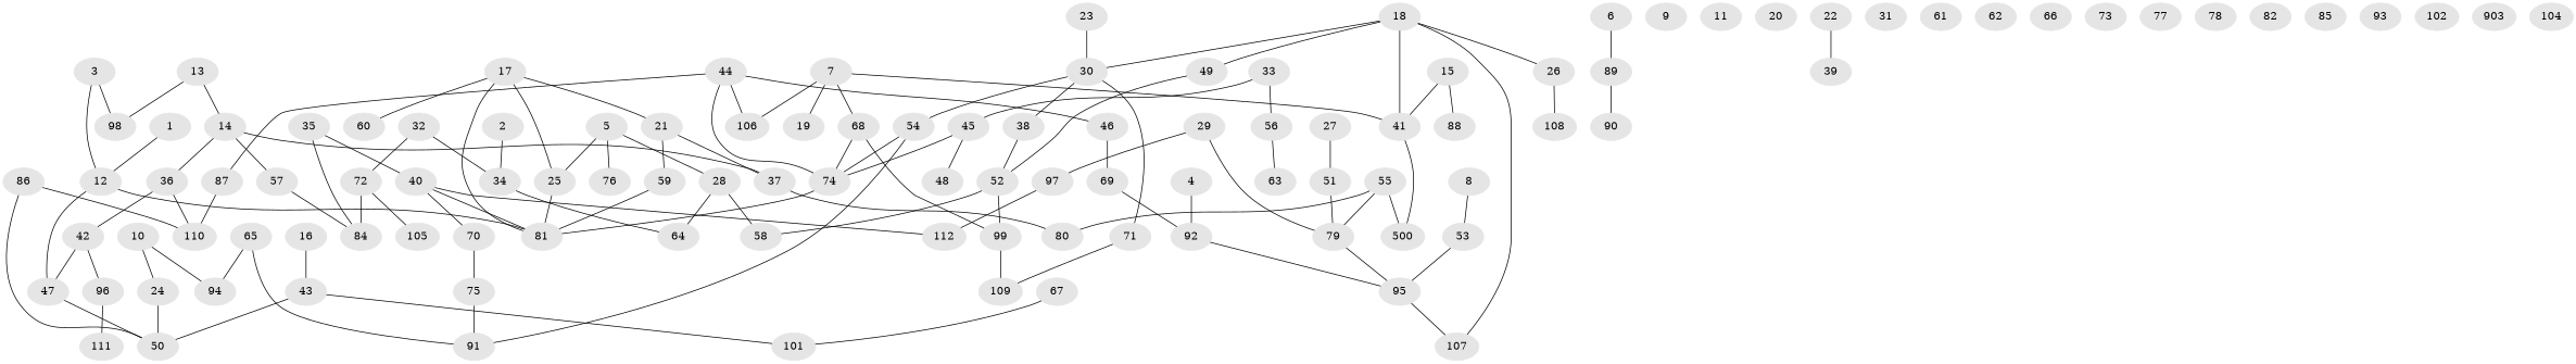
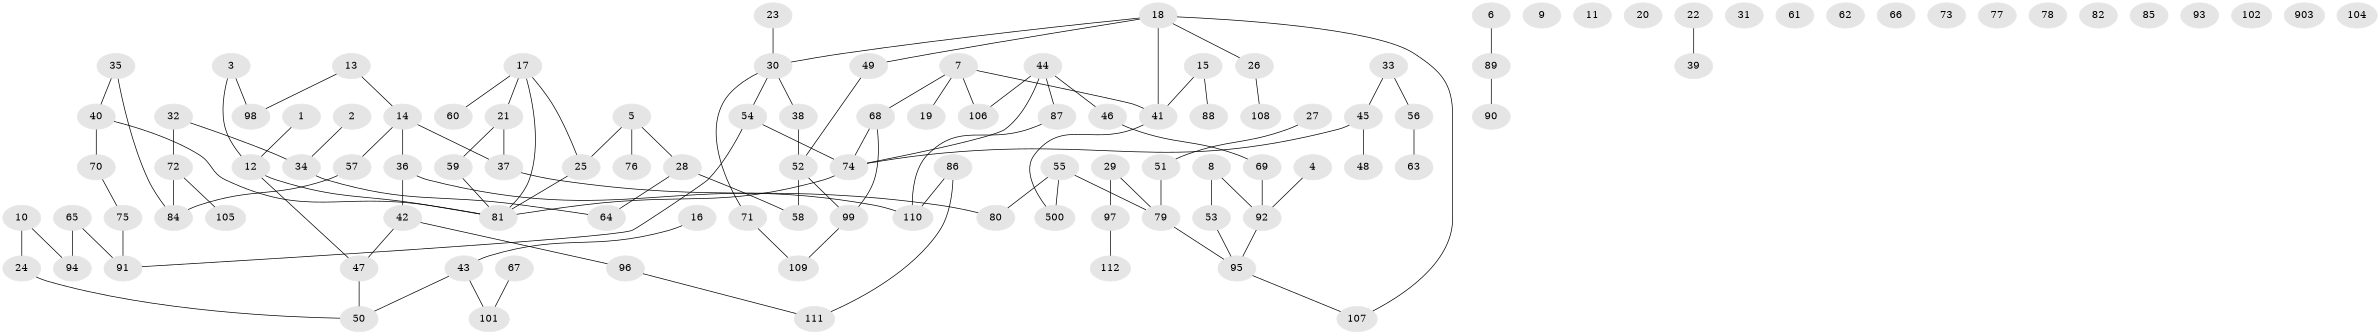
  graph {
    node [color=gray90 style=filled]
    1
    12
    10
    24
    94
    2
    34
    64
    3
    98
    47
    81
    4
    92
    95
    5
    25
    28
    76
    58
    6
    89
    90
    7
    19
    41
    68
    106
    n29 [label=500]
    74
    99
    8
    53
    9
    50
    11
    13
    14
    36
    37
    57
    42
    110
    80
    84
    15
    88
    16
    43
    101
    17
    21
    60
    59
    18
    26
    30
    49
    107
    108
    38
    54
    71
    52
    20
    22
    39
    23
    27
    51
    79
    29
    97
    112
    91
    109
    31
    32
    72
    105
    33
    45
    56
    48
    63
    35
    40
    70
    96
    75
    111
    44
    46
    87
    69
    55
    61
    62
    65
    66
    67
    73
    77
    78
    82
    85
    86
    93
    102
    n110 [label=903]
    104
    1 -- 12
    12 -- 47
    12 -- 81
    10 -- 24
    10 -- 94
    24 -- 50
    2 -- 34
    34 -- 64
    3 -- 12
    3 -- 98
    47 -- 50
    4 -- 92
    92 -- 95
    95 -- 107
    5 -- 25
    5 -- 28
    5 -- 76
    25 -- 81
    28 -- 64
    28 -- 58
    6 -- 89
    89 -- 90
    7 -- 19
    7 -- 41
    7 -- 68
    7 -- 106
    41 -- n29
    68 -- 74
    68 -- 99
    74 -- 81
    99 -- 109
+   8 -- 92
    8 -- 53
    53 -- 95
    13 -- 98
    13 -- 14
    14 -- 36
    14 -- 37
    14 -- 57
    36 -- 42
    36 -- 110
    37 -- 80
    57 -- 84
    42 -- 47
    42 -- 96
    15 -- 41
    15 -- 88
    16 -- 43
    43 -- 50
    43 -- 101
    17 -- 81
    17 -- 25
    17 -- 21
    17 -- 60
    21 -- 37
    21 -- 59
    59 -- 81
    18 -- 41
    18 -- 26
    18 -- 30
    18 -- 49
    18 -- 107
    26 -- 108
    30 -- 38
    30 -- 54
    30 -- 71
    49 -- 52
    38 -- 52
    54 -- 74
    54 -- 91
    71 -- 109
    52 -- 58
    52 -- 99
    22 -- 39
    23 -- 30
    27 -- 51
    51 -- 79
    79 -- 95
    29 -- 79
    29 -- 97
    97 -- 112
    32 -- 34
    32 -- 72
    72 -- 84
    72 -- 105
    33 -- 45
    33 -- 56
    45 -- 74
    45 -- 48
    56 -- 63
    35 -- 84
    35 -- 40
    40 -- 81
-   40 -- 112
    40 -- 70
    70 -- 75
    96 -- 111
    75 -- 91
    44 -- 106
    44 -- 74
    44 -- 46
    44 -- 87
    46 -- 69
    87 -- 110
    69 -- 92
    55 -- n29
    55 -- 80
    55 -- 79
    65 -- 94
    65 -- 91
    67 -- 101
    86 -- 110
-   86 -- 50
+   86 -- 111
  }
